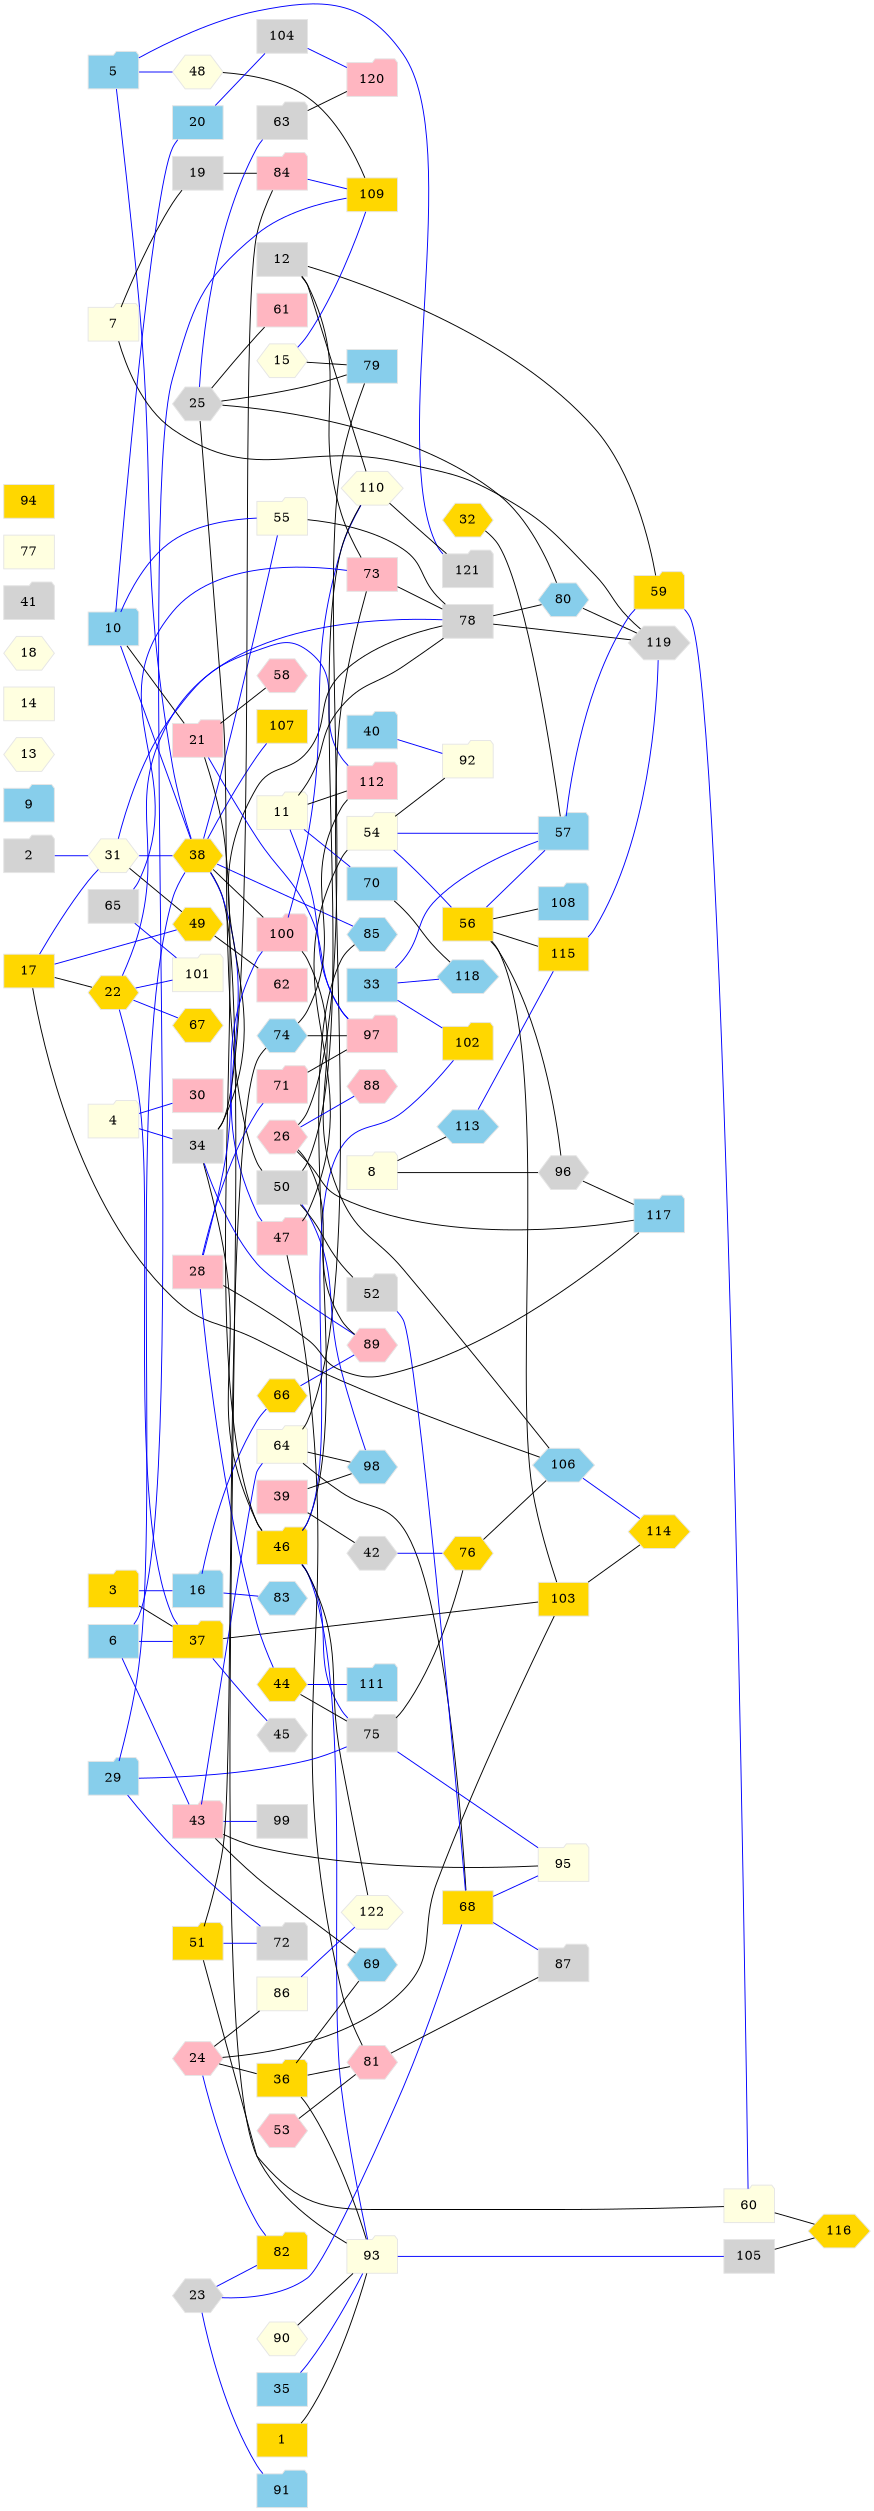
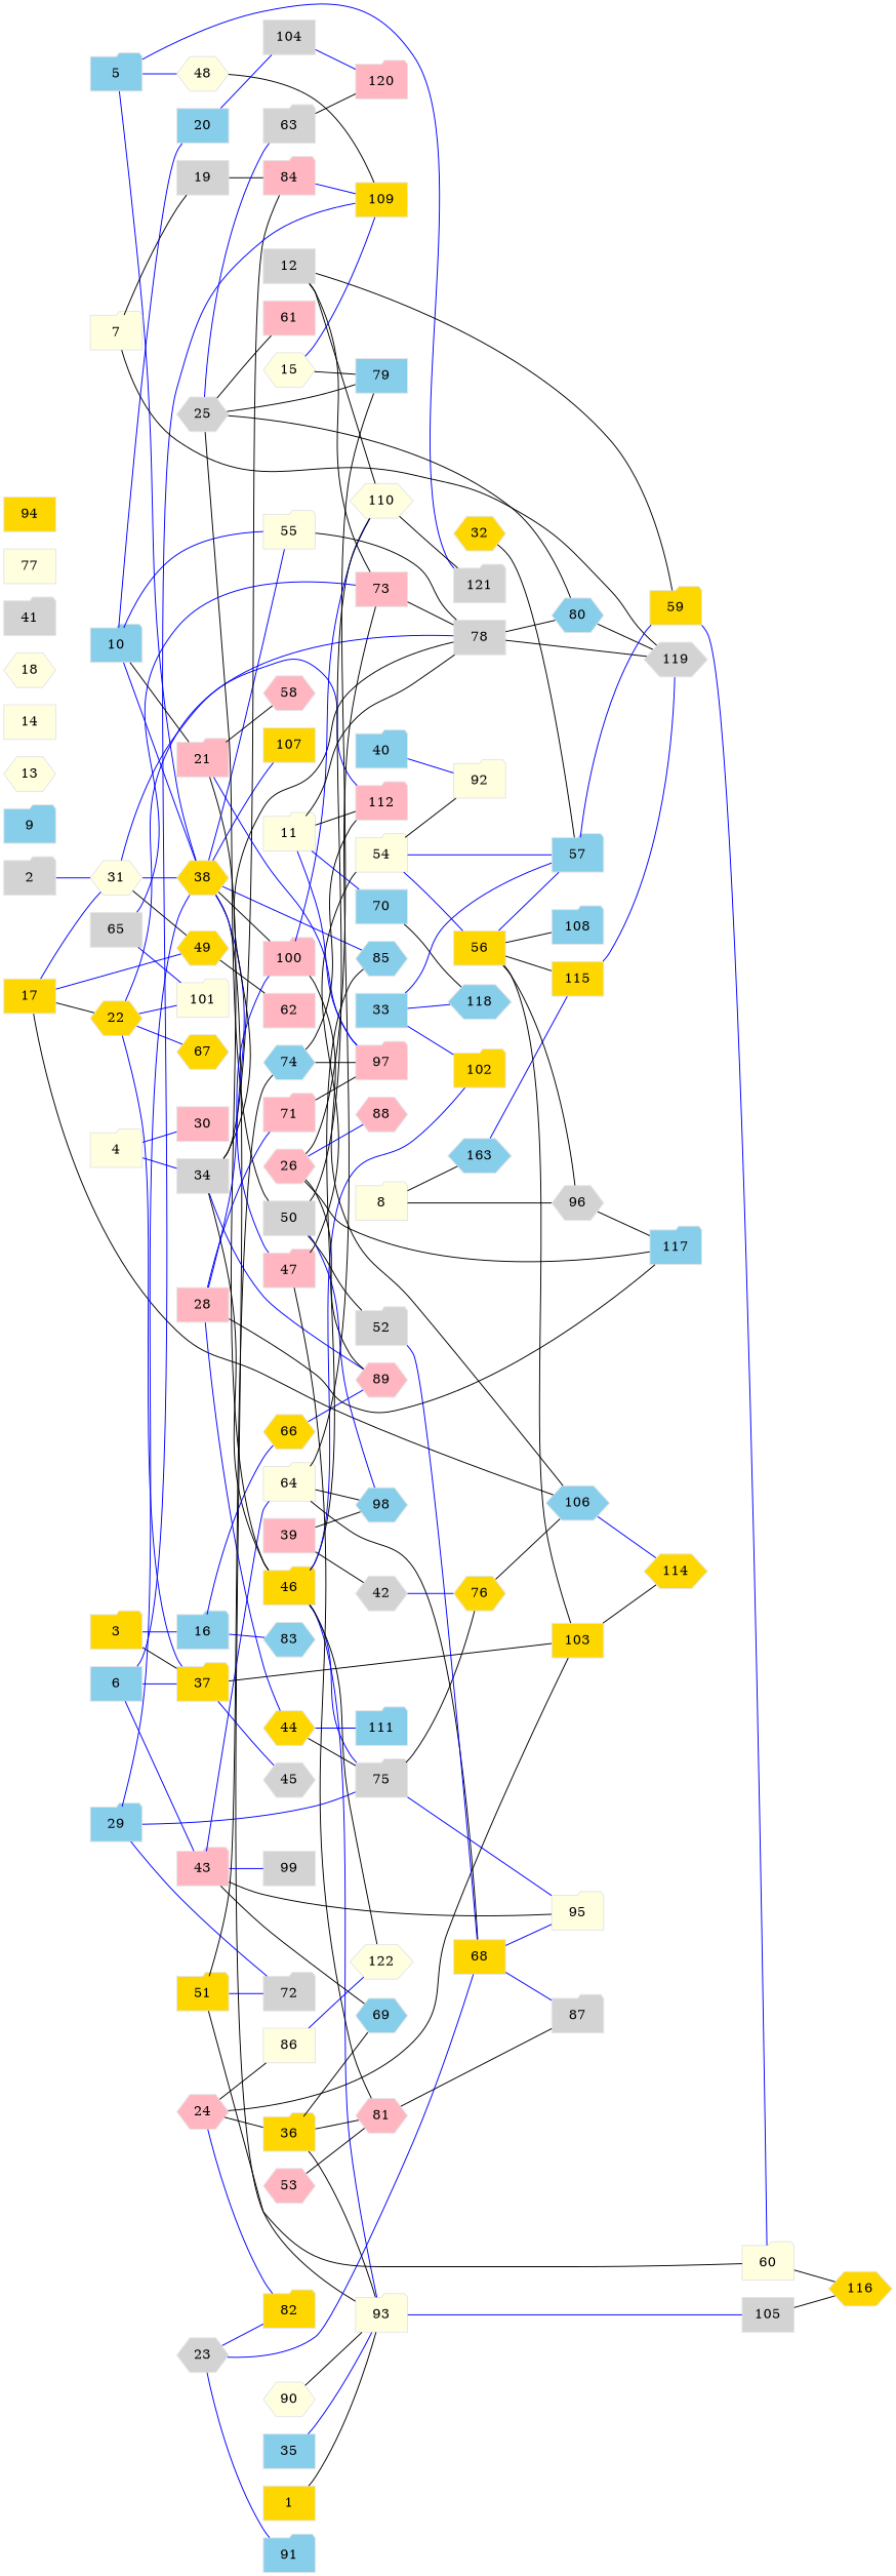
  graph {
    rankdir=LR
    node [color=gray90 fillcolor=gold shape=folder style=filled]
    edge [color=black]
    1 [shape=box]
    93 [fillcolor=lightyellow]
    105 [fillcolor=lightgrey shape=box]
    2 [fillcolor=lightgrey]
    31 [fillcolor=lightyellow shape=hexagon]
    38 [shape=hexagon]
    112 [fillcolor=lightpink]
    49 [shape=hexagon]
    16 [fillcolor=skyblue]
    3
    37
    66 [shape=hexagon]
    83 [fillcolor=skyblue shape=hexagon]
    103 [shape=box]
    45 [fillcolor=lightgrey shape=hexagon]
    4 [fillcolor=lightyellow]
    30 [fillcolor=lightpink shape=box]
    34 [fillcolor=lightgrey shape=box]
    78 [fillcolor=lightgrey shape=box]
    84 [fillcolor=lightpink]
    46
    89 [fillcolor=lightpink shape=hexagon]
    5 [fillcolor=skyblue]
    48 [fillcolor=lightyellow shape=hexagon]
    121 [fillcolor=lightgrey]
    55 [fillcolor=lightyellow]
    100 [fillcolor=lightpink]
    47 [fillcolor=lightpink]
    85 [fillcolor=skyblue shape=hexagon]
    107 [shape=box]
    109 [shape=box]
    6 [fillcolor=skyblue shape=box]
    43 [fillcolor=lightpink]
    69 [fillcolor=skyblue shape=hexagon]
    64 [fillcolor=lightyellow]
    95 [fillcolor=lightyellow]
    99 [fillcolor=lightgrey shape=box]
    7 [fillcolor=lightyellow]
    19 [fillcolor=lightgrey shape=box]
    119 [fillcolor=lightgrey shape=hexagon]
    8 [fillcolor=lightyellow]
    96 [fillcolor=lightgrey shape=hexagon]
-   113 [fillcolor=skyblue shape=hexagon]
+   113 [fillcolor=skyblue shape=hexagon label=163]
    117 [fillcolor=skyblue]
    115 [shape=box]
    9 [fillcolor=skyblue]
    10 [fillcolor=skyblue]
    20 [fillcolor=skyblue shape=box]
    21 [fillcolor=lightpink]
    104 [fillcolor=lightgrey shape=box]
    97 [fillcolor=lightpink]
    58 [fillcolor=lightpink shape=hexagon]
    11 [fillcolor=lightyellow]
    70 [fillcolor=skyblue shape=box]
    118 [fillcolor=skyblue shape=hexagon]
    80 [fillcolor=skyblue shape=hexagon]
    12 [fillcolor=lightgrey shape=box]
    59
    73 [fillcolor=lightpink shape=box]
    110 [fillcolor=lightyellow shape=hexagon]
    60 [fillcolor=lightyellow]
    13 [fillcolor=lightyellow shape=hexagon]
    14 [fillcolor=lightyellow shape=box]
    15 [fillcolor=lightyellow shape=hexagon]
    79 [fillcolor=skyblue shape=box]
    17 [shape=box]
    22 [shape=hexagon]
    106 [fillcolor=skyblue shape=hexagon]
    67 [shape=hexagon]
    101 [fillcolor=lightyellow]
    62 [fillcolor=lightpink shape=box]
    114 [shape=hexagon]
    18 [fillcolor=lightyellow shape=hexagon]
    120 [fillcolor=lightpink]
    75 [fillcolor=lightgrey]
    102
    122 [fillcolor=lightyellow shape=hexagon]
    23 [fillcolor=lightgrey shape=hexagon]
    68 [shape=box]
    82
    91 [fillcolor=skyblue]
    87 [fillcolor=lightgrey]
    24 [fillcolor=lightpink shape=hexagon]
    36
    86 [fillcolor=lightyellow shape=box]
    81 [fillcolor=lightpink shape=hexagon]
    25 [fillcolor=lightgrey shape=hexagon]
    50 [fillcolor=lightgrey shape=box]
    61 [fillcolor=lightpink shape=box]
    63 [fillcolor=lightgrey]
    98 [fillcolor=skyblue shape=hexagon]
    52 [fillcolor=lightgrey]
    26 [fillcolor=lightpink shape=hexagon]
    88 [fillcolor=lightpink shape=hexagon]
    28 [fillcolor=lightpink shape=box]
    44 [shape=hexagon]
    71 [fillcolor=lightpink]
    111 [fillcolor=skyblue]
    29 [fillcolor=skyblue]
    72 [fillcolor=lightgrey]
    76 [shape=hexagon]
    32 [shape=hexagon]
    57 [fillcolor=skyblue]
    33 [fillcolor=skyblue shape=box]
    35 [fillcolor=skyblue shape=box]
    54 [fillcolor=lightyellow]
    39 [fillcolor=lightpink shape=box]
    42 [fillcolor=lightgrey shape=hexagon]
    40 [fillcolor=skyblue]
    92 [fillcolor=lightyellow]
    41 [fillcolor=lightgrey]
    56 [shape=box]
    51
    74 [fillcolor=skyblue shape=hexagon]
    116 [shape=hexagon]
    53 [fillcolor=lightpink shape=hexagon]
    108 [fillcolor=skyblue]
    65 [fillcolor=lightgrey shape=box]
    77 [fillcolor=lightyellow shape=box]
    90 [fillcolor=lightyellow shape=hexagon]
    94 [shape=box]
    1 -- 93
    93 -- 105 [color=blue]
    105 -- 116
    2 -- 31 [color=blue]
    31 -- 38 [color=blue]
    31 -- 112 [color=blue]
    31 -- 49
    38 -- 93
    38 -- 55 [color=blue]
    38 -- 100
    38 -- 47 [color=blue]
    38 -- 85 [color=blue]
    38 -- 107 [color=blue]
    49 -- 62
    16 -- 66 [color=blue]
    16 -- 83 [color=blue]
    3 -- 16 [color=blue]
    3 -- 37
    37 -- 103
    37 -- 45 [color=blue]
    66 -- 89 [color=blue]
    103 -- 114
    4 -- 30 [color=blue]
    4 -- 34 [color=blue]
    34 -- 78
    34 -- 84
    34 -- 46
    34 -- 89 [color=blue]
    78 -- 119
    78 -- 80
    84 -- 109 [color=blue]
    46 -- 93 [color=blue]
    46 -- 85
    46 -- 75 [color=blue]
    46 -- 102 [color=blue]
    46 -- 122
    5 -- 38 [color=blue]
    5 -- 48 [color=blue]
    5 -- 121 [color=blue]
    48 -- 109
    55 -- 78
    100 -- 110 [color=blue]
    100 -- 106
    47 -- 81
    47 -- 54
    6 -- 37 [color=blue]
    6 -- 109 [color=blue]
    6 -- 43 [color=blue]
    43 -- 69
    43 -- 64 [color=blue]
    43 -- 95
    43 -- 99 [color=blue]
    64 -- 73
    64 -- 68
    64 -- 98
    7 -- 19
    7 -- 119
    19 -- 84
    8 -- 96
    8 -- 113
    96 -- 117
    113 -- 115 [color=blue]
    115 -- 119 [color=blue]
    10 -- 38 [color=blue]
    10 -- 55 [color=blue]
    10 -- 20 [color=blue]
    10 -- 21
    20 -- 104 [color=blue]
    21 -- 46
    21 -- 97 [color=blue]
    21 -- 58
    104 -- 120 [color=blue]
    11 -- 112
    11 -- 78
    11 -- 97 [color=blue]
    11 -- 70 [color=blue]
    70 -- 118
    80 -- 119
    12 -- 59
    12 -- 73
    12 -- 110
    59 -- 60 [color=blue]
    73 -- 78
    110 -- 121
    60 -- 116
    15 -- 109 [color=blue]
    15 -- 79
    17 -- 31 [color=blue]
    17 -- 49 [color=blue]
    17 -- 22
    17 -- 106
    22 -- 37 [color=blue]
    22 -- 78 [color=blue]
    22 -- 67 [color=blue]
    22 -- 101 [color=blue]
    106 -- 114 [color=blue]
    75 -- 95 [color=blue]
    75 -- 76
    23 -- 68 [color=blue]
    23 -- 82 [color=blue]
    23 -- 91 [color=blue]
    68 -- 95 [color=blue]
    68 -- 87 [color=blue]
    24 -- 103
    24 -- 82 [color=blue]
    24 -- 36
    24 -- 86
    36 -- 93
    36 -- 69
    36 -- 81
    86 -- 122 [color=blue]
    81 -- 87
    25 -- 80
    25 -- 79
    25 -- 50
    25 -- 61
    25 -- 63 [color=blue]
    50 -- 110
    50 -- 98 [color=blue]
    50 -- 52
    63 -- 120
    52 -- 68 [color=blue]
    26 -- 89
    26 -- 117
    26 -- 79
    26 -- 88 [color=blue]
    28 -- 100 [color=blue]
    28 -- 117
    28 -- 44 [color=blue]
    28 -- 71 [color=blue]
    44 -- 75
    44 -- 111 [color=blue]
    71 -- 97
    29 -- 38 [color=blue]
    29 -- 75 [color=blue]
    29 -- 72 [color=blue]
    76 -- 106
    32 -- 57
    57 -- 59 [color=blue]
    33 -- 118 [color=blue]
    33 -- 102 [color=blue]
    33 -- 57 [color=blue]
    35 -- 93 [color=blue]
    54 -- 57 [color=blue]
    54 -- 92
    54 -- 56 [color=blue]
    39 -- 98
    39 -- 42
    42 -- 76 [color=blue]
    40 -- 92 [color=blue]
    56 -- 103
    56 -- 96
    56 -- 115
    56 -- 57 [color=blue]
    56 -- 108
    51 -- 60
    51 -- 72 [color=blue]
    51 -- 74
    74 -- 112
    74 -- 97
    53 -- 81
    65 -- 73 [color=blue]
    65 -- 101 [color=blue]
    90 -- 93
  }
